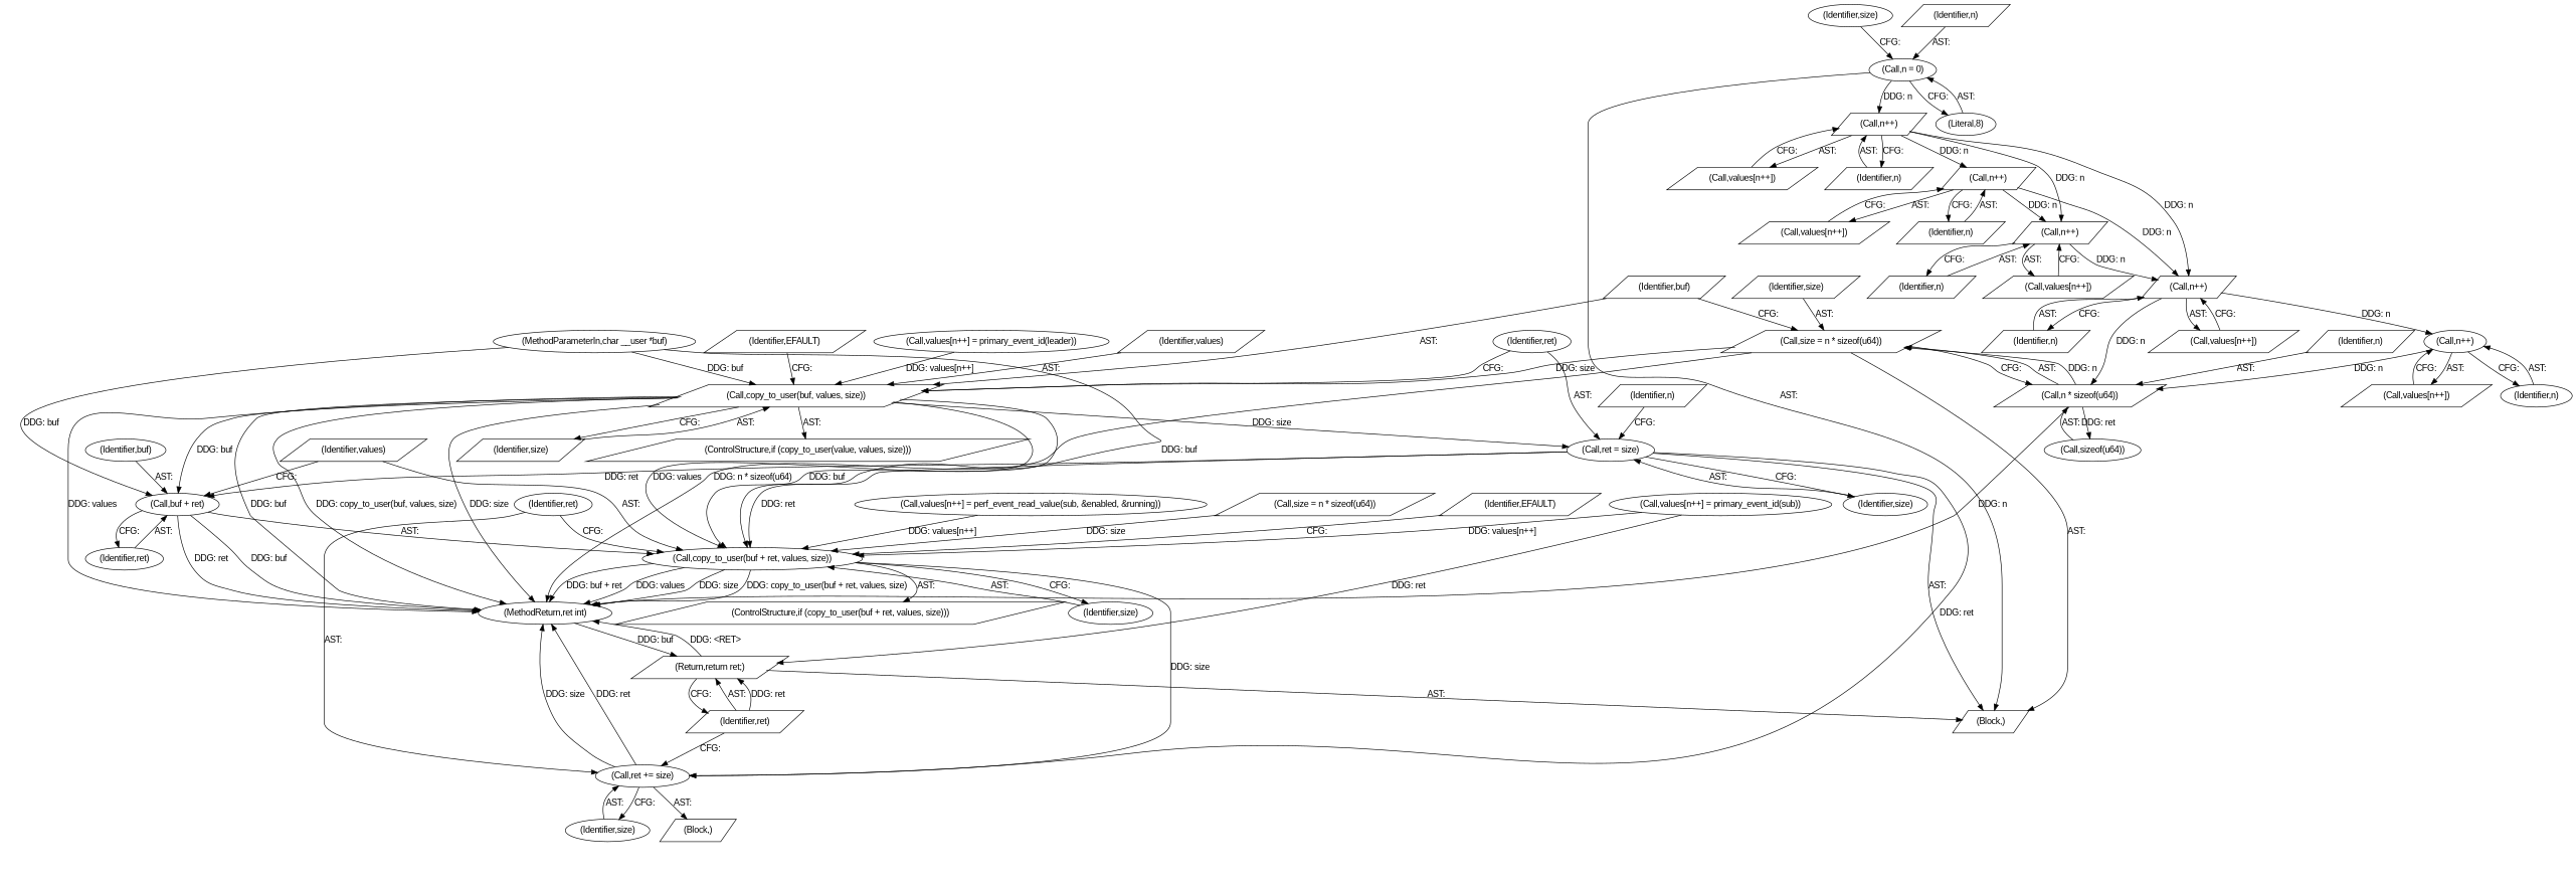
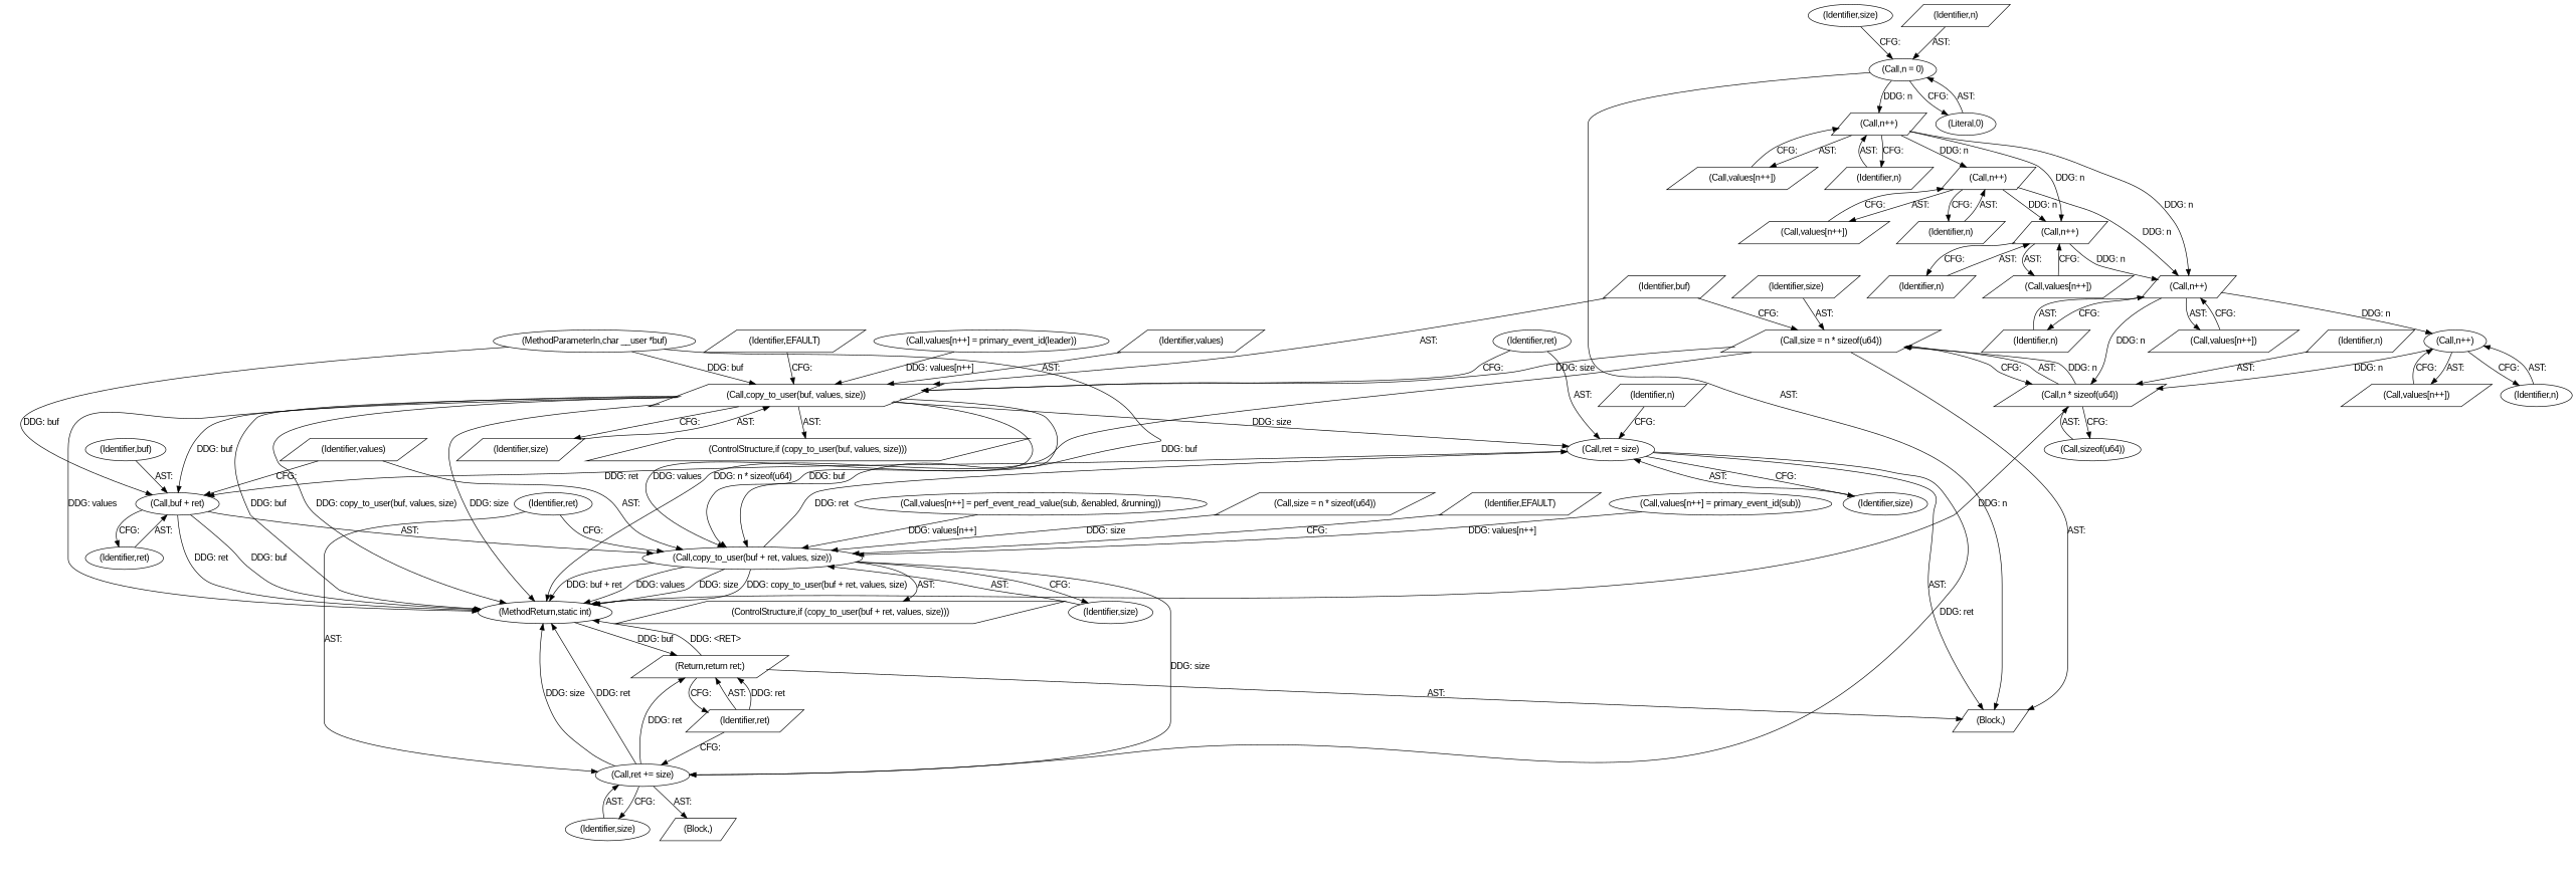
  digraph {
    fontname="Liberation Sans"
    node [fontname="Liberation Sans" shape=parallelogram]
    edge [fontname="Liberation Sans"]
    n1 [label="(Call,size = n * sizeof(u64))"]
    n2 [label="(Call,n * sizeof(u64))"]
    n3 [label="(Call,copy_to_user(buf, values, size))"]
-   n4 [label="(MethodReturn,ret int)" shape=ellipse]
+   n4 [label="(MethodReturn,static int)" shape=ellipse]
    n5 [label="(Block,)"]
    n6 [label="(Call,sizeof(u64))" shape=ellipse]
    n7 [label="(Call,ret = size)" shape=ellipse]
    n8 [label="(Call,copy_to_user(buf + ret, values, size))" shape=ellipse]
    n9 [label="(Call,buf + ret)" shape=ellipse]
-   n10 [label="(ControlStructure,if (copy_to_user(value, values, size)))"]
+   n10 [label="(ControlStructure,if (copy_to_user(buf, values, size)))"]
    n11 [label="(Identifier,size)"]
    n12 [label="(Return,return ret;)"]
    n13 [label="(Call,n++)" shape=ellipse]
    n14 [label="(Call,values[n++])"]
    n15 [label="(Identifier,n)" shape=ellipse]
    n16 [label="(Call,n++)"]
    n17 [label="(Call,values[n++])"]
    n18 [label="(Identifier,n)"]
    n19 [label="(Call,n++)"]
    n20 [label="(Identifier,n)"]
    n21 [label="(Call,values[n++])"]
    n22 [label="(Call,n++)"]
    n23 [label="(Call,n++)"]
    n24 [label="(Call,values[n++])"]
    n25 [label="(Identifier,n)"]
    n26 [label="(Identifier,n)"]
    n27 [label="(Call,values[n++])"]
    n28 [label="(Call,n = 0)" shape=ellipse]
-   n29 [label="(Literal,8)" shape=ellipse]
+   n29 [label="(Literal,0)" shape=ellipse]
    n30 [label="(Call,ret += size)" shape=ellipse]
    n31 [label="(Identifier,size)" shape=ellipse]
    n32 [label="(ControlStructure,if (copy_to_user(buf + ret, values, size)))"]
    n33 [label="(Identifier,size)" shape=ellipse]
    n34 [label="(Identifier,ret)" shape=ellipse]
    n35 [label="(Identifier,size)" shape=ellipse]
    n36 [label="(Block,)"]
    n37 [label="(Identifier,ret)"]
    n38 [label="(Identifier,size)"]
    n39 [label="(Call,values[n++] = perf_event_read_value(sub, &enabled, &running))" shape=ellipse]
    n40 [label="(Call,size = n * sizeof(u64))"]
    n41 [label="(Identifier,buf)"]
    n42 [label="(Identifier,ret)" shape=ellipse]
    n43 [label="(Identifier,values)"]
    n44 [label="(Identifier,EFAULT)"]
    n45 [label="(Identifier,EFAULT)"]
    n46 [label="(Identifier,size)" shape=ellipse]
    n47 [label="(Identifier,buf)" shape=ellipse]
    n48 [label="(Identifier,n)"]
    n49 [label="(Call,values[n++] = primary_event_id(leader))" shape=ellipse]
    n50 [label="(Identifier,ret)" shape=ellipse]
    n51 [label="(Call,values[n++] = primary_event_id(sub))" shape=ellipse]
    n52 [label="(Identifier,n)"]
    n53 [label="(Identifier,values)"]
    n54 [label="(MethodParameterIn,char __user *buf)" shape=ellipse]
    n55 [label="(Identifier,n)"]
    n1 -> n2 [label="CFG: "]
    n1 -> n3 [label="DDG: size"]
    n1 -> n4 [label="DDG: n * sizeof(u64)"]
    n1 -> n5 [label="AST: "]
    n2 -> n1 [label="AST: "]
    n2 -> n1 [label="DDG: n"]
    n2 -> n4 [label="DDG: n"]
-   n2 -> n6 [label="DDG: ret"]
+   n2 -> n6 [label="CFG: "]
    n3 -> n4 [label="DDG: size"]
    n3 -> n4 [label="DDG: values"]
    n3 -> n4 [label="DDG: buf"]
    n3 -> n4 [label="DDG: copy_to_user(buf, values, size)"]
    n3 -> n7 [label="DDG: size"]
    n3 -> n8 [label="DDG: buf"]
    n3 -> n8 [label="DDG: values"]
    n3 -> n9 [label="DDG: buf"]
    n3 -> n10 [label="AST: "]
    n3 -> n11 [label="CFG: "]
    n4 -> n12 [label="DDG: buf"]
    n6 -> n2 [label="AST: "]
    n7 -> n5 [label="AST: "]
-   n7 -> n8 [label="DDG: ret"]
+   n8 -> n7 [label="DDG: ret"]
    n7 -> n9 [label="DDG: ret"]
    n7 -> n30 [label="DDG: ret"]
    n7 -> n31 [label="CFG: "]
    n8 -> n4 [label="DDG: buf + ret"]
    n8 -> n4 [label="DDG: values"]
    n8 -> n4 [label="DDG: size"]
    n8 -> n4 [label="DDG: copy_to_user(buf + ret, values, size)"]
    n8 -> n30 [label="DDG: size"]
    n8 -> n32 [label="AST: "]
    n8 -> n33 [label="CFG: "]
    n9 -> n4 [label="DDG: ret"]
    n9 -> n4 [label="DDG: buf"]
    n9 -> n8 [label="AST: "]
    n9 -> n34 [label="CFG: "]
    n11 -> n3 [label="AST: "]
    n12 -> n4 [label="DDG: <RET>"]
    n12 -> n5 [label="AST: "]
    n12 -> n37 [label="CFG: "]
    n13 -> n2 [label="DDG: n"]
    n13 -> n14 [label="AST: "]
    n13 -> n15 [label="CFG: "]
    n14 -> n13 [label="CFG: "]
    n15 -> n13 [label="AST: "]
    n16 -> n2 [label="DDG: n"]
    n16 -> n13 [label="DDG: n"]
    n16 -> n17 [label="AST: "]
    n16 -> n18 [label="CFG: "]
    n17 -> n16 [label="CFG: "]
    n18 -> n16 [label="AST: "]
    n19 -> n16 [label="DDG: n"]
    n19 -> n20 [label="CFG: "]
    n19 -> n21 [label="AST: "]
    n20 -> n19 [label="AST: "]
    n21 -> n19 [label="CFG: "]
    n22 -> n16 [label="DDG: n"]
    n22 -> n19 [label="DDG: n"]
    n22 -> n23 [label="DDG: n"]
    n22 -> n24 [label="AST: "]
    n22 -> n25 [label="CFG: "]
    n23 -> n16 [label="DDG: n"]
    n23 -> n19 [label="DDG: n"]
    n23 -> n26 [label="CFG: "]
    n23 -> n27 [label="AST: "]
    n24 -> n22 [label="CFG: "]
    n25 -> n22 [label="AST: "]
    n26 -> n23 [label="AST: "]
    n27 -> n23 [label="CFG: "]
    n28 -> n5 [label="AST: "]
    n28 -> n22 [label="DDG: n"]
    n28 -> n29 [label="CFG: "]
    n29 -> n28 [label="AST: "]
    n30 -> n4 [label="DDG: size"]
    n30 -> n4 [label="DDG: ret"]
-   n51 -> n12 [label="DDG: ret"]
+   n30 -> n12 [label="DDG: ret"]
    n30 -> n35 [label="CFG: "]
    n30 -> n36 [label="AST: "]
    n31 -> n7 [label="AST: "]
    n33 -> n8 [label="AST: "]
    n34 -> n9 [label="AST: "]
    n35 -> n30 [label="AST: "]
    n37 -> n12 [label="AST: "]
    n37 -> n12 [label="DDG: ret"]
    n37 -> n30 [label="CFG: "]
    n38 -> n1 [label="AST: "]
    n39 -> n8 [label="DDG: values[n++]"]
    n40 -> n8 [label="DDG: size"]
    n41 -> n1 [label="CFG: "]
    n41 -> n3 [label="AST: "]
    n42 -> n3 [label="CFG: "]
    n42 -> n7 [label="AST: "]
    n43 -> n8 [label="AST: "]
    n43 -> n9 [label="CFG: "]
    n44 -> n3 [label="CFG: "]
    n45 -> n8 [label="CFG: "]
    n46 -> n28 [label="CFG: "]
    n47 -> n9 [label="AST: "]
    n48 -> n2 [label="AST: "]
    n49 -> n3 [label="DDG: values[n++]"]
    n50 -> n8 [label="CFG: "]
    n50 -> n30 [label="AST: "]
    n51 -> n8 [label="DDG: values[n++]"]
    n52 -> n28 [label="AST: "]
    n53 -> n3 [label="AST: "]
    n54 -> n3 [label="DDG: buf"]
    n54 -> n8 [label="DDG: buf"]
    n54 -> n9 [label="DDG: buf"]
    n55 -> n7 [label="CFG: "]
  }
